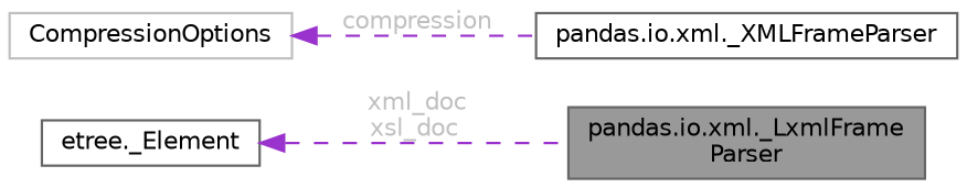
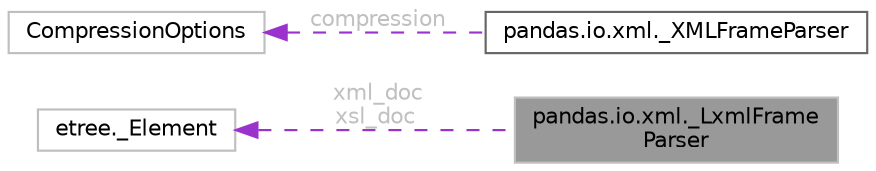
  digraph {
    rankdir=LR
    node [color=gray40 fillcolor=white fontname=Helvetica fontsize=10 shape=box style=filled]
    edge [color=darkorchid3 dir=back fontcolor=grey fontname=Helvetica fontsize=10 labelfontname=Helvetica labelfontsize=10 style=dashed]
-   n1 [fillcolor=grey60 fontcolor=black height=0.2 label="pandas.io.xml._LxmlFrame\lParser" width=0.4]
+   n1 [color=grey75 fillcolor=grey60 fontcolor=black height=0.2 label="pandas.io.xml._LxmlFrame\lParser" width=0.4]
    n2 [height=0.2 label="pandas.io.xml._XMLFrameParser" width=0.4]
    n3 [color=grey75 height=0.2 label=CompressionOptions width=0.4]
-   n4 [height=0.2 label="etree._Element" width=0.4]
+   n4 [color=grey75 height=0.2 label="etree._Element" width=0.4]
    n3 -> n2 [label=" compression"]
    n4 -> n1 [label=" xml_doc\nxsl_doc"]
  }
